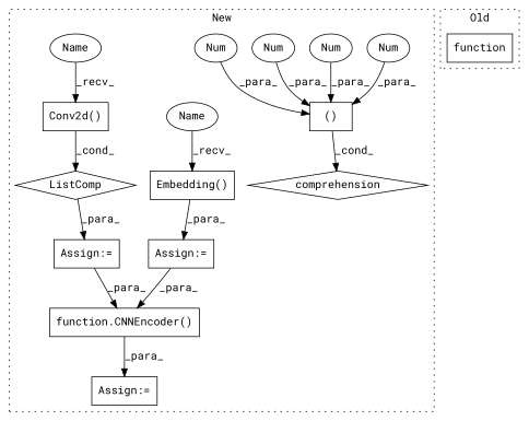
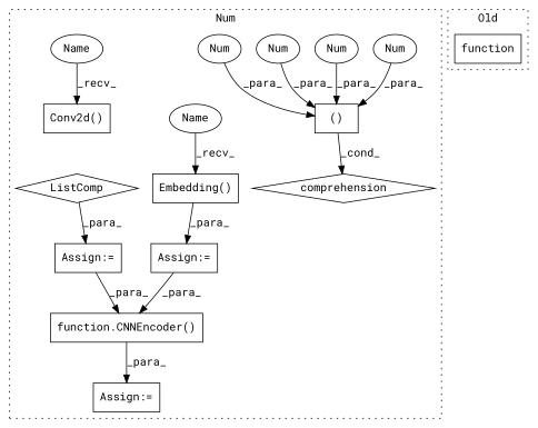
  digraph {
    fontname="Roboto Mono"
    node [a=76 fontname="Roboto Mono" l=3 s=8149 shape=box]
    edge [fontname="Roboto Mono"]
    n1 [a=75 l=167 label="Conv2d()"]
    n2 [a=68 label="Assign:=" s=8378]
    n3 [a=75 l="13,1" label="Embedding()" s="8076,8115"]
    n4 [a=54 l=9 label="()" s=8019]
    n5 [a=75 l="11,24" label="function.CNNEncoder()" s="8381,8408"]
    n6 [a=106 l=221 label=ListComp s=8134 shape=diamond]
    n7 [l=1 label=Num s=8024 shape=ellipse]
    n8 [l=1 label=Num s=8018 shape=ellipse]
    n9 [l=1 label=Num s=8027 shape=ellipse]
    n10 [l=1 label=Num s=8021 shape=ellipse]
    n11 [a=68 label="Assign:=" s=8131]
    n12 [a=45 label=comprehension s=8317 shape=diamond]
    n13 [a=68 label="Assign:=" s=8073]
    n14 [a=87 l=2 label=Name s=8076 shape=ellipse]
    n15 [a=87 l=2 label=Name shape=ellipse]
    n16 [a=65 l=7 label=function s=5933]
    subgraph cluster_1 {
-     label=New
+     label=Num
      style=dotted
      n1
      n2
      n3
      n4
      n5
      n6
      n7
      n8
      n9
      n10
      n11
      n12
      n13
      n14
      n15
    }
    subgraph cluster_2 {
      label=Old
      style=dotted
      n16
    }
-   n1 -> n6 [label=_cond_]
    n3 -> n13 [label=_para_]
    n4 -> n12 [label=_cond_]
    n5 -> n2 [label=_para_]
    n6 -> n11 [label=_para_]
    n7 -> n4 [label=_para_]
    n8 -> n4 [label=_para_]
    n9 -> n4 [label=_para_]
    n10 -> n4 [label=_para_]
    n11 -> n5 [label=_para_]
    n13 -> n5 [label=_para_]
    n14 -> n3 [label=_recv_]
    n15 -> n1 [label=_recv_]
  }
